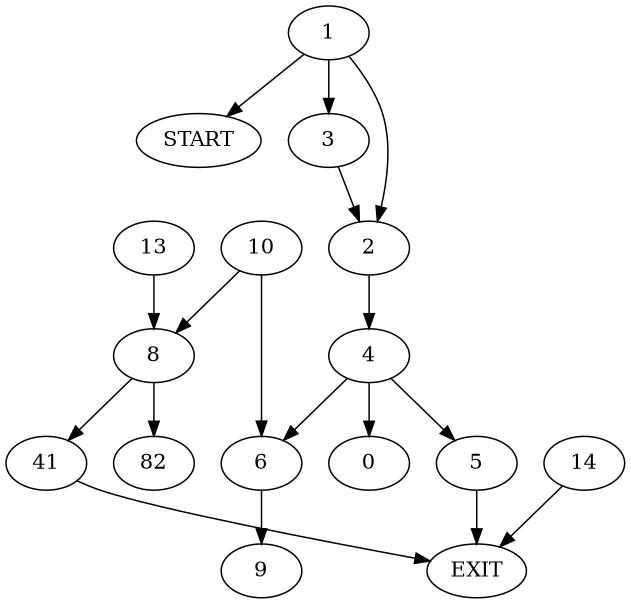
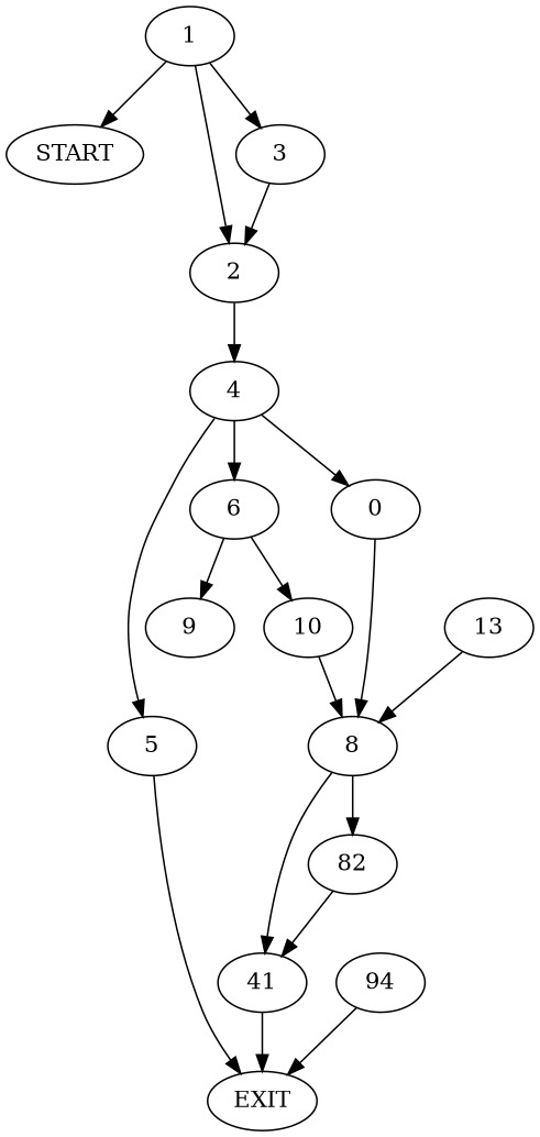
  digraph {
    n1 [label=START]
    1
    2
    3
    n5 [label=EXIT]
    4
    5
    6
    n9 [label=0]
    9
    10
    8
    n13 [label=41]
    n14 [label=82]
    13
-   14
+   14 [label=94]
    1 -> n1
    1 -> 2
    1 -> 3
    2 -> 4
    3 -> 2
    4 -> 5
    4 -> 6
    4 -> n9
    5 -> n5
    6 -> 9
-   10 -> 6
+   6 -> 10
+   n9 -> 8
    10 -> 8
    8 -> n13
    8 -> n14
    n13 -> n5
+   n14 -> n13
    13 -> 8
    14 -> n5
  }
